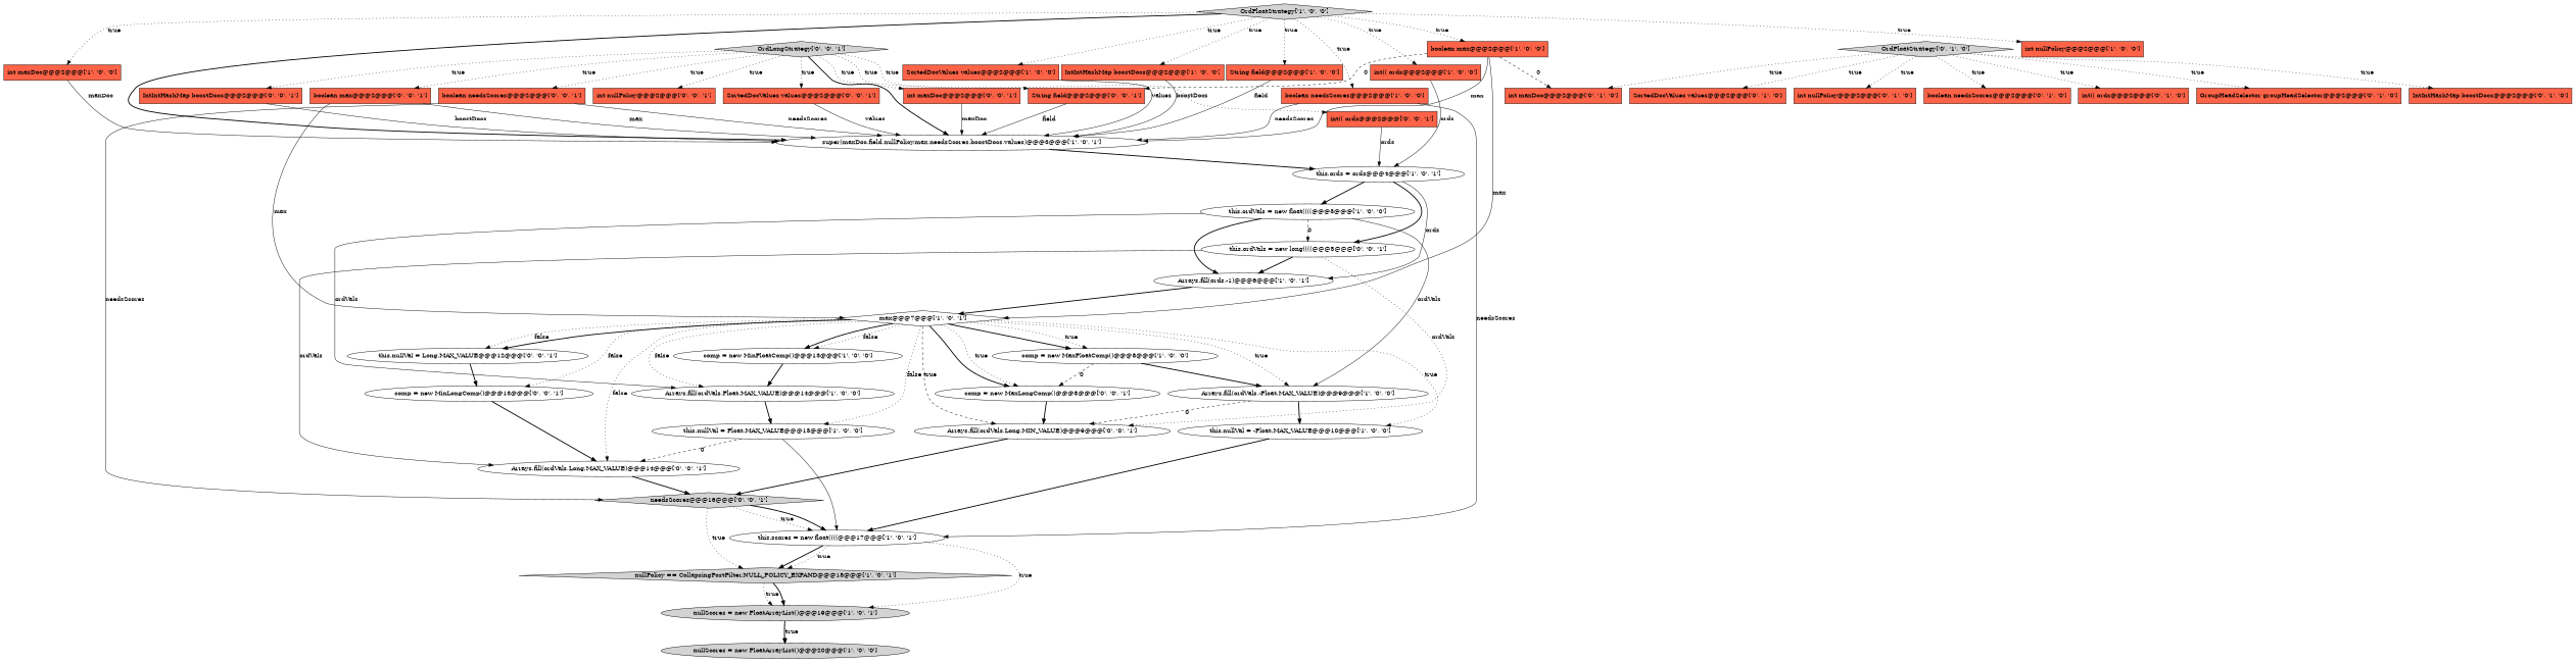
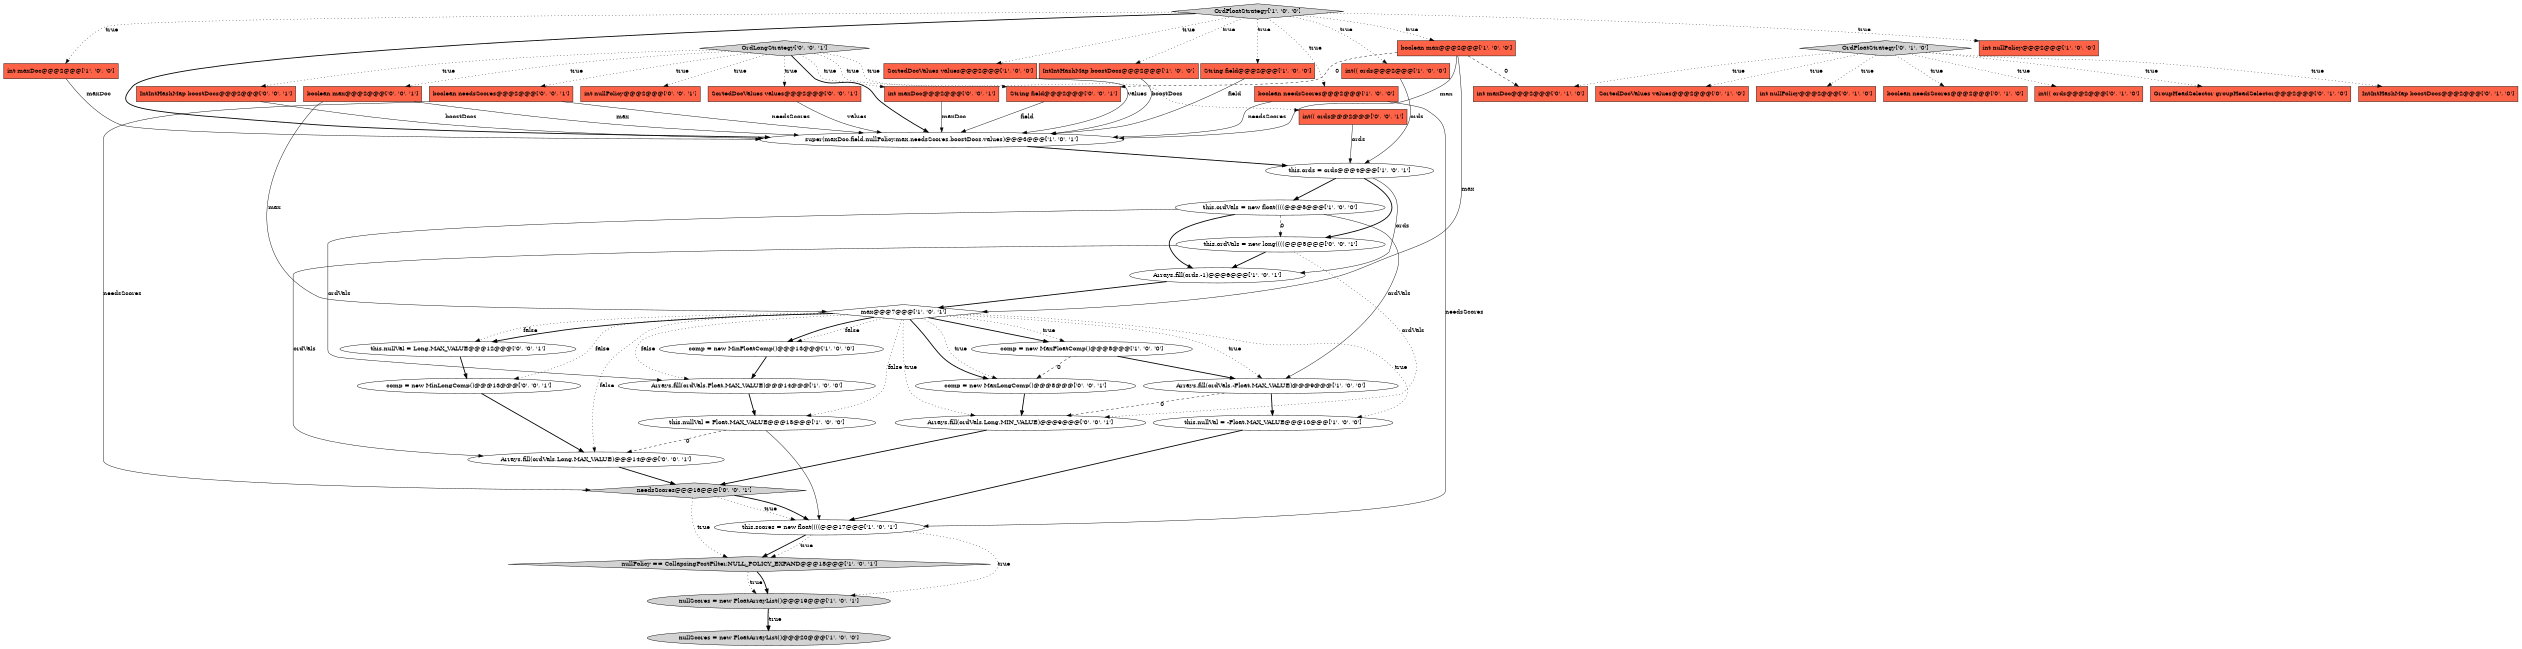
  digraph {
    node [fillcolor=tomato shape=box style=filled]
    edge [style=dotted]
    n1 [fillcolor=white label="Arrays.fill(ordVals,Long.MIN_VALUE)@@@9@@@['0', '0', '1']" shape=ellipse]
    n2 [fillcolor=lightgray label="needsScores@@@16@@@['0', '0', '1']" shape=diamond]
    n3 [fillcolor=white label="this.scores = new float((((@@@17@@@['1', '0', '1']" shape=ellipse]
    n4 [fillcolor=lightgray label="nullPolicy == CollapsingPostFilter.NULL_POLICY_EXPAND@@@18@@@['1', '0', '1']" shape=diamond]
    n5 [label="int nullPolicy@@@2@@@['0', '0', '1']"]
    n6 [label="IntIntHashMap boostDocs@@@2@@@['0', '1', '0']"]
    n7 [fillcolor=white label="this.nullVal = Float.MAX_VALUE@@@15@@@['1', '0', '0']" shape=ellipse]
    n8 [fillcolor=white label="Arrays.fill(ordVals,Long.MAX_VALUE)@@@14@@@['0', '0', '1']" shape=ellipse]
    n9 [fillcolor=lightgray label="nullScores = new FloatArrayList()@@@19@@@['1', '0', '1']" shape=ellipse]
    n10 [label="int(( ords@@@2@@@['1', '0', '0']"]
    n11 [fillcolor=white label="this.ords = ords@@@4@@@['1', '0', '1']" shape=ellipse]
    n12 [fillcolor=white label="this.ordVals = new long((((@@@5@@@['0', '0', '1']" shape=ellipse]
    n13 [fillcolor=white label="Arrays.fill(ords,-1)@@@6@@@['1', '0', '1']" shape=ellipse]
    n14 [fillcolor=white label="this.ordVals = new float((((@@@5@@@['1', '0', '0']" shape=ellipse]
    n15 [label="SortedDocValues values@@@2@@@['0', '1', '0']"]
    n16 [fillcolor=white label="comp = new MaxLongComp()@@@8@@@['0', '0', '1']" shape=ellipse]
    n17 [label="int nullPolicy@@@2@@@['0', '1', '0']"]
    n18 [label="int maxDoc@@@2@@@['0', '0', '1']"]
    n19 [fillcolor=white label="super(maxDoc,field,nullPolicy,max,needsScores,boostDocs,values)@@@3@@@['1', '0', '1']" shape=ellipse]
    n20 [fillcolor=white label="max@@@7@@@['1', '0', '1']" shape=diamond]
    n21 [fillcolor=white label="Arrays.fill(ordVals,-Float.MAX_VALUE)@@@9@@@['1', '0', '0']" shape=ellipse]
    n22 [fillcolor=white label="this.nullVal = Long.MAX_VALUE@@@12@@@['0', '0', '1']" shape=ellipse]
    n23 [fillcolor=white label="comp = new MinLongComp()@@@13@@@['0', '0', '1']" shape=ellipse]
    n24 [fillcolor=white label="comp = new MinFloatComp()@@@13@@@['1', '0', '0']" shape=ellipse]
    n25 [fillcolor=white label="comp = new MaxFloatComp()@@@8@@@['1', '0', '0']" shape=ellipse]
    n26 [fillcolor=white label="this.nullVal = -Float.MAX_VALUE@@@10@@@['1', '0', '0']" shape=ellipse]
    n27 [fillcolor=white label="Arrays.fill(ordVals,Float.MAX_VALUE)@@@14@@@['1', '0', '0']" shape=ellipse]
    n28 [label="IntIntHashMap boostDocs@@@2@@@['0', '0', '1']"]
    n29 [label="boolean needsScores@@@2@@@['0', '0', '1']"]
    n30 [label="IntIntHashMap boostDocs@@@2@@@['1', '0', '0']"]
    n31 [label="boolean max@@@2@@@['0', '0', '1']"]
    n32 [label="String field@@@2@@@['1', '0', '0']"]
    n33 [label="boolean needsScores@@@2@@@['0', '1', '0']"]
    n34 [label="int(( ords@@@2@@@['0', '1', '0']"]
    n35 [label="SortedDocValues values@@@2@@@['1', '0', '0']"]
    n36 [fillcolor=lightgray label="OrdFloatStrategy['0', '1', '0']" shape=diamond]
    n37 [label="int maxDoc@@@2@@@['0', '1', '0']"]
    n38 [label="GroupHeadSelector groupHeadSelector@@@2@@@['0', '1', '0']"]
    n39 [fillcolor=lightgray label="nullScores = new FloatArrayList()@@@20@@@['1', '0', '0']" shape=ellipse]
    n40 [label="SortedDocValues values@@@2@@@['0', '0', '1']"]
    n41 [label="String field@@@2@@@['0', '0', '1']"]
    n42 [label="boolean needsScores@@@2@@@['1', '0', '0']"]
    n43 [label="int(( ords@@@2@@@['0', '0', '1']"]
    n44 [label="int nullPolicy@@@2@@@['1', '0', '0']"]
    n45 [label="int maxDoc@@@2@@@['1', '0', '0']"]
    n46 [fillcolor=lightgray label="OrdFloatStrategy['1', '0', '0']" shape=diamond]
    n47 [label="boolean max@@@2@@@['1', '0', '0']"]
    n48 [fillcolor=lightgray label="OrdLongStrategy['0', '0', '1']" shape=diamond]
    n1 -> n2 [style=bold]
    n2 -> n3 [label=true]
    n2 -> n3 [style=bold]
    n2 -> n4 [label=true]
    n3 -> n4 [style=bold]
    n3 -> n4 [label=true]
    n3 -> n9 [label=true]
    n4 -> n9 [label=true]
    n4 -> n9 [style=bold]
    n7 -> n3 [style=solid]
    n7 -> n8 [label=0 style=dashed]
    n8 -> n2 [style=bold]
    n9 -> n39 [style=bold]
    n9 -> n39 [label=true]
    n10 -> n11 [label=ords style=solid]
    n11 -> n12 [style=bold]
    n11 -> n13 [label=ords style=solid]
    n11 -> n14 [style=bold]
    n12 -> n1 [label=ordVals]
    n12 -> n8 [label=ordVals style=solid]
    n12 -> n13 [style=bold]
    n13 -> n20 [style=bold]
    n14 -> n12 [label=0 style=dashed]
    n14 -> n13 [style=bold]
    n14 -> n21 [label=ordVals style=solid]
    n14 -> n27 [label=ordVals style=solid]
    n16 -> n1 [style=bold]
    n18 -> n19 [label=maxDoc style=solid]
    n19 -> n11 [style=bold]
-   n20 -> n1 [label=true style=dashed]
+   n20 -> n1 [label=true]
    n20 -> n7 [label=false]
    n20 -> n8 [label=false]
    n20 -> n16 [label=true]
    n20 -> n16 [style=bold]
    n20 -> n21 [label=true]
    n20 -> n22 [style=bold]
    n20 -> n22 [label=false]
    n20 -> n23 [label=false]
    n20 -> n24 [label=false]
    n20 -> n24 [style=bold]
    n20 -> n25 [label=true]
    n20 -> n25 [style=bold]
    n20 -> n26 [label=true]
    n20 -> n27 [label=false]
    n21 -> n1 [label=0 style=dashed]
    n21 -> n26 [style=bold]
    n22 -> n23 [style=bold]
    n23 -> n8 [style=bold]
    n24 -> n27 [style=bold]
    n25 -> n16 [label=0 style=dashed]
    n25 -> n21 [style=bold]
    n26 -> n3 [style=bold]
    n27 -> n7 [style=bold]
    n28 -> n19 [label=boostDocs style=solid]
    n29 -> n2 [label=needsScores style=solid]
    n29 -> n19 [label=needsScores style=solid]
    n30 -> n19 [label=boostDocs style=solid]
    n31 -> n19 [label=max style=solid]
    n31 -> n20 [label=max style=solid]
    n32 -> n19 [label=field style=solid]
    n35 -> n19 [label=values style=solid]
    n36 -> n6 [label=true]
    n36 -> n15 [label=true]
    n36 -> n17 [label=true]
    n36 -> n33 [label=true]
    n36 -> n34 [label=true]
    n36 -> n37 [label=true]
    n36 -> n38 [label=true]
    n40 -> n19 [label=values style=solid]
    n41 -> n19 [label=field style=solid]
    n42 -> n3 [label=needsScores style=solid]
    n42 -> n19 [label=needsScores style=solid]
    n43 -> n11 [label=ords style=solid]
    n45 -> n19 [label=maxDoc style=solid]
    n46 -> n10 [label=true]
    n46 -> n19 [style=bold]
    n46 -> n30 [label=true]
    n46 -> n32 [label=true]
    n46 -> n35 [label=true]
    n46 -> n42 [label=true]
    n46 -> n44 [label=true]
    n46 -> n45 [label=true]
    n46 -> n47 [label=true]
    n47 -> n19 [label=max style=solid]
    n47 -> n20 [label=max style=solid]
    n47 -> n37 [label=0 style=dashed]
    n47 -> n41 [label=0 style=dashed]
    n48 -> n5 [label=true]
    n48 -> n18 [label=true]
    n48 -> n19 [style=bold]
    n48 -> n28 [label=true]
    n48 -> n29 [label=true]
    n48 -> n31 [label=true]
    n48 -> n40 [label=true]
    n48 -> n41 [label=true]
    n48 -> n43 [label=true]
  }
